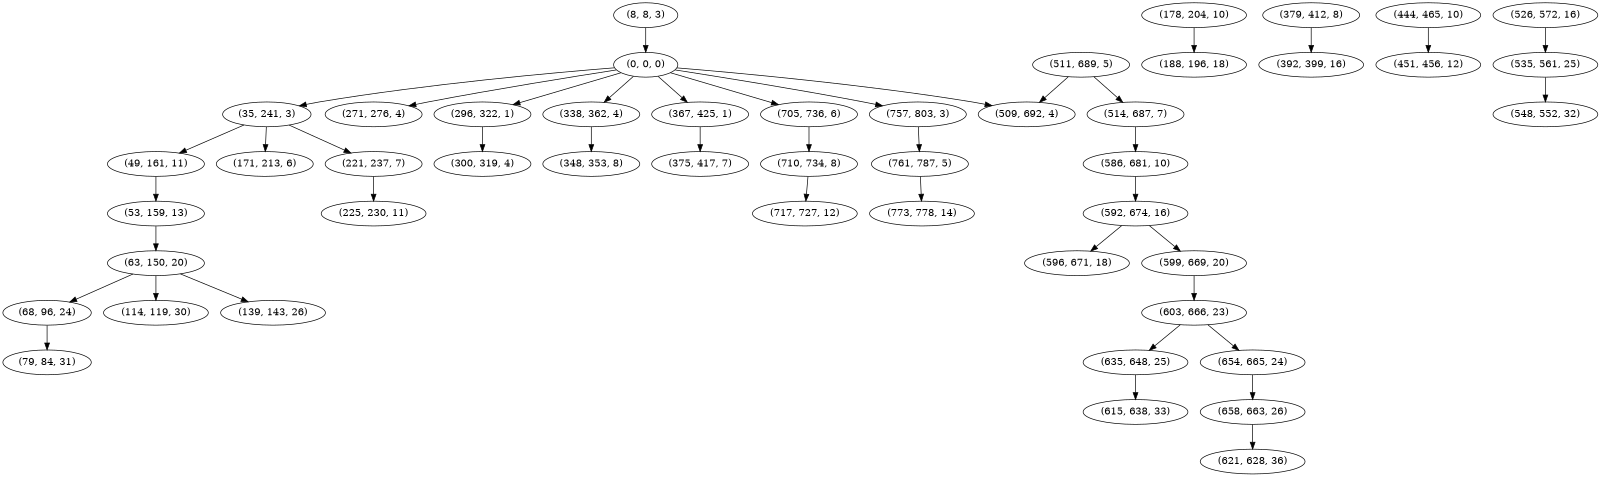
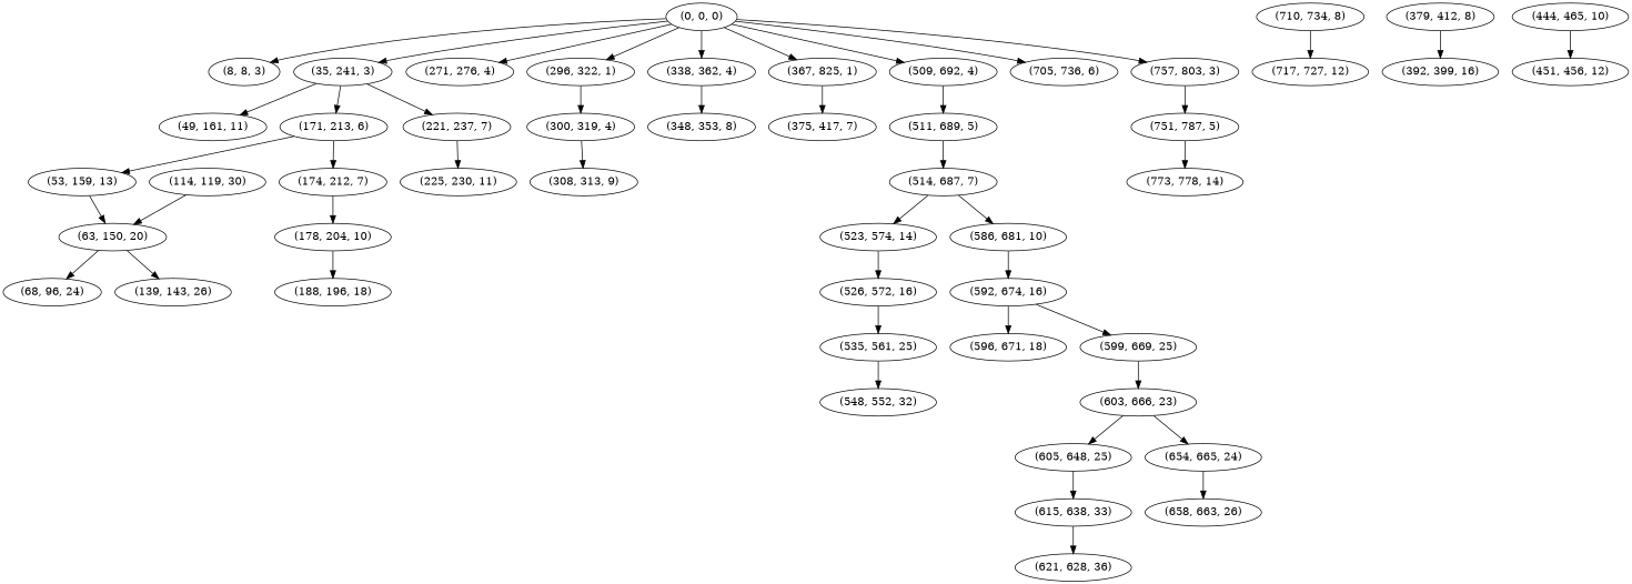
  digraph {
    n1 [label="(8, 8, 3)"]
    "(0, 0, 0)"
    "(35, 241, 3)"
    "(271, 276, 4)"
    "(296, 322, 1)"
    "(338, 362, 4)"
-   "(367, 425, 1)"
+   "(367, 425, 1)" [label="(367, 825, 1)"]
    "(509, 692, 4)"
    "(705, 736, 6)"
    "(757, 803, 3)"
    "(49, 161, 11)"
    "(171, 213, 6)"
    "(221, 237, 7)"
    "(300, 319, 4)"
    "(348, 353, 8)"
    "(375, 417, 7)"
    "(511, 689, 5)"
    "(710, 734, 8)"
-   "(761, 787, 5)"
+   "(761, 787, 5)" [label="(751, 787, 5)"]
    "(53, 159, 13)"
+   "(174, 212, 7)"
    "(225, 230, 11)"
    "(63, 150, 20)"
    "(68, 96, 24)"
    "(114, 119, 30)"
    "(139, 143, 26)"
-   "(79, 84, 31)"
    "(178, 204, 10)"
    "(188, 196, 18)"
+   "(308, 313, 9)"
    "(379, 412, 8)"
    "(392, 399, 16)"
    "(444, 465, 10)"
    "(451, 456, 12)"
    "(514, 687, 7)"
+   "(523, 574, 14)"
    "(586, 681, 10)"
    "(526, 572, 16)"
    "(592, 674, 16)"
    "(535, 561, 25)"
    n41 [label="(548, 552, 32)"]
    "(596, 671, 18)"
-   "(599, 669, 20)"
+   "(599, 669, 20)" [label="(599, 669, 25)"]
    "(603, 666, 23)"
-   "(605, 648, 25)" [label="(635, 648, 25)"]
+   "(605, 648, 25)"
    "(654, 665, 24)"
    "(615, 638, 33)"
    "(658, 663, 26)"
    "(621, 628, 36)"
    "(717, 727, 12)"
    n51 [label="(773, 778, 14)"]
-   n1 -> "(0, 0, 0)"
+   "(0, 0, 0)" -> n1
    "(0, 0, 0)" -> "(35, 241, 3)"
    "(0, 0, 0)" -> "(271, 276, 4)"
    "(0, 0, 0)" -> "(296, 322, 1)"
    "(0, 0, 0)" -> "(338, 362, 4)"
    "(0, 0, 0)" -> "(367, 425, 1)"
    "(0, 0, 0)" -> "(509, 692, 4)"
    "(0, 0, 0)" -> "(705, 736, 6)"
    "(0, 0, 0)" -> "(757, 803, 3)"
    "(35, 241, 3)" -> "(49, 161, 11)"
    "(35, 241, 3)" -> "(171, 213, 6)"
    "(35, 241, 3)" -> "(221, 237, 7)"
    "(296, 322, 1)" -> "(300, 319, 4)"
    "(338, 362, 4)" -> "(348, 353, 8)"
    "(367, 425, 1)" -> "(375, 417, 7)"
-   "(511, 689, 5)" -> "(509, 692, 4)"
-   "(705, 736, 6)" -> "(710, 734, 8)"
+   "(509, 692, 4)" -> "(511, 689, 5)"
    "(757, 803, 3)" -> "(761, 787, 5)"
-   "(49, 161, 11)" -> "(53, 159, 13)"
+   "(171, 213, 6)" -> "(53, 159, 13)"
+   "(171, 213, 6)" -> "(174, 212, 7)"
    "(221, 237, 7)" -> "(225, 230, 11)"
+   "(300, 319, 4)" -> "(308, 313, 9)"
    "(511, 689, 5)" -> "(514, 687, 7)"
    "(710, 734, 8)" -> "(717, 727, 12)"
    "(761, 787, 5)" -> n51
    "(53, 159, 13)" -> "(63, 150, 20)"
+   "(174, 212, 7)" -> "(178, 204, 10)"
    "(63, 150, 20)" -> "(68, 96, 24)"
-   "(63, 150, 20)" -> "(114, 119, 30)"
+   "(114, 119, 30)" -> "(63, 150, 20)"
    "(63, 150, 20)" -> "(139, 143, 26)"
-   "(68, 96, 24)" -> "(79, 84, 31)"
    "(178, 204, 10)" -> "(188, 196, 18)"
    "(379, 412, 8)" -> "(392, 399, 16)"
    "(444, 465, 10)" -> "(451, 456, 12)"
+   "(514, 687, 7)" -> "(523, 574, 14)"
    "(514, 687, 7)" -> "(586, 681, 10)"
+   "(523, 574, 14)" -> "(526, 572, 16)"
    "(586, 681, 10)" -> "(592, 674, 16)"
    "(526, 572, 16)" -> "(535, 561, 25)"
    "(592, 674, 16)" -> "(596, 671, 18)"
    "(592, 674, 16)" -> "(599, 669, 20)"
    "(535, 561, 25)" -> n41
    "(599, 669, 20)" -> "(603, 666, 23)"
    "(603, 666, 23)" -> "(605, 648, 25)"
    "(603, 666, 23)" -> "(654, 665, 24)"
    "(605, 648, 25)" -> "(615, 638, 33)"
    "(654, 665, 24)" -> "(658, 663, 26)"
-   "(658, 663, 26)" -> "(621, 628, 36)"
+   "(615, 638, 33)" -> "(621, 628, 36)"
  }
